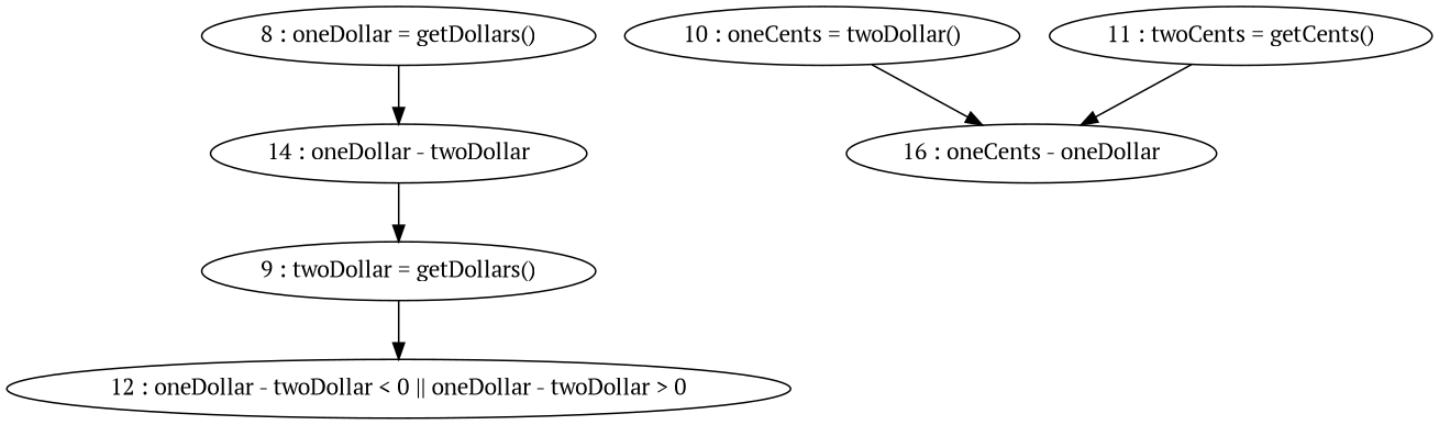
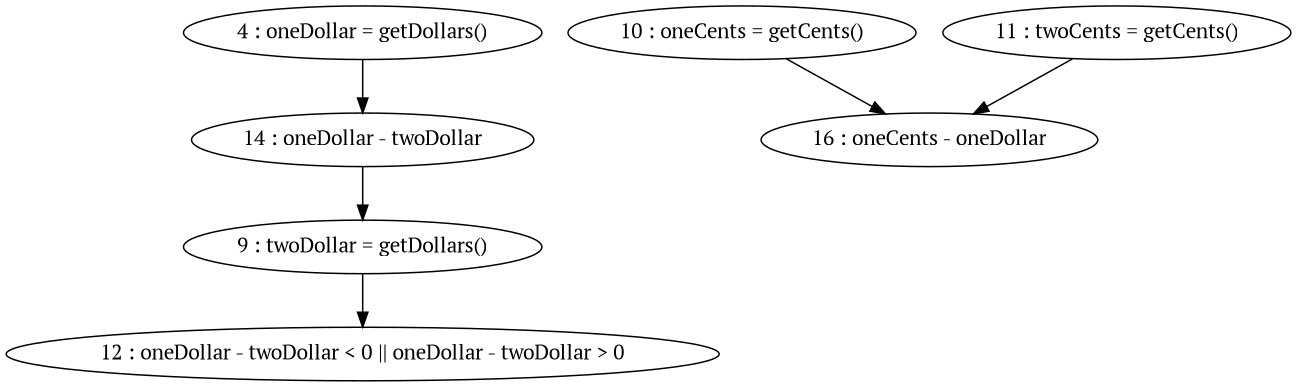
  digraph {
    fontname="PT Serif"
    node [fontname="PT Serif"]
    edge [fontname="PT Serif"]
-   "8 : oneDollar = getDollars()"
+   "8 : oneDollar = getDollars()" [label="4 : oneDollar = getDollars()"]
    "14 : oneDollar - twoDollar"
    "9 : twoDollar = getDollars()"
    "12 : oneDollar - twoDollar < 0 || oneDollar - twoDollar > 0"
    n5 [label="16 : oneCents - oneDollar"]
-   "10 : oneCents = getCents()" [label="10 : oneCents = twoDollar()"]
+   "10 : oneCents = getCents()"
    "11 : twoCents = getCents()"
    "8 : oneDollar = getDollars()" -> "14 : oneDollar - twoDollar"
    "14 : oneDollar - twoDollar" -> "9 : twoDollar = getDollars()"
    "9 : twoDollar = getDollars()" -> "12 : oneDollar - twoDollar < 0 || oneDollar - twoDollar > 0"
    "10 : oneCents = getCents()" -> n5
    "11 : twoCents = getCents()" -> n5
  }
